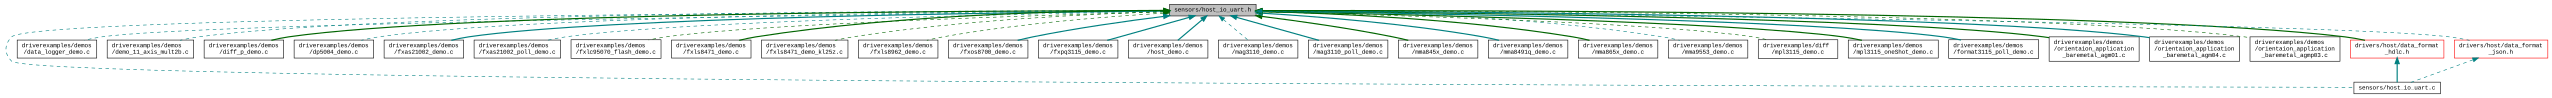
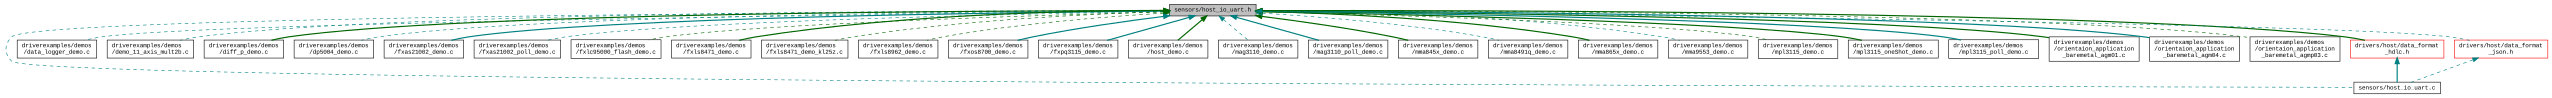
  digraph {
    fontname="Liberation Mono"
    node [color=black fillcolor=white fontname="Liberation Mono" fontsize=10 shape=record style=filled]
    edge [color=teal dir=back fontname="Liberation Mono" fontsize=10 labelfontname=Helvetica labelfontsize=10 style=bold]
    n1 [fillcolor=grey75 fontcolor=black height=0.2 label="sensors/host_io_uart.h" width=0.4]
    n2 [height=0.2 label="sensors/host_io_uart.c" width=0.4]
    n3 [height=0.2 label="driverexamples/demos\l/data_logger_demo.c" width=0.4]
    n4 [height=0.2 label="driverexamples/demos\l/demo_11_axis_mult2b.c" width=0.4]
    n5 [height=0.2 label="driverexamples/demos\l/diff_p_demo.c" width=0.4]
    n6 [height=0.2 label="driverexamples/demos\l/dp5004_demo.c" width=0.4]
    n7 [height=0.2 label="driverexamples/demos\l/fxas21002_demo.c" width=0.4]
    n8 [height=0.2 label="driverexamples/demos\l/fxas21002_poll_demo.c" width=0.4]
-   n9 [height=0.2 label="driverexamples/demos\l/fxlc95070_flash_demo.c" width=0.4]
+   n9 [height=0.2 label="driverexamples/demos\l/fxlc95000_flash_demo.c" width=0.4]
    n10 [height=0.2 label="driverexamples/demos\l/fxls8471_demo.c" width=0.4]
    n11 [height=0.2 label="driverexamples/demos\l/fxls8471_demo_kl25z.c" width=0.4]
    n12 [height=0.2 label="driverexamples/demos\l/fxls8962_demo.c" width=0.4]
    n13 [height=0.2 label="driverexamples/demos\l/fxos8700_demo.c" width=0.4]
    n14 [height=0.2 label="driverexamples/demos\l/fxpq3115_demo.c" width=0.4]
    n15 [height=0.2 label="driverexamples/demos\l/host_demo.c" width=0.4]
    n16 [height=0.2 label="driverexamples/demos\l/mag3110_demo.c" width=0.4]
    n17 [height=0.2 label="driverexamples/demos\l/mag3110_poll_demo.c" width=0.4]
    n18 [height=0.2 label="driverexamples/demos\l/mma845x_demo.c" width=0.4]
    n19 [height=0.2 label="driverexamples/demos\l/mma8491q_demo.c" width=0.4]
    n20 [height=0.2 label="driverexamples/demos\l/mma865x_demo.c" width=0.4]
    n21 [height=0.2 label="driverexamples/demos\l/mma9553_demo.c" width=0.4]
-   n22 [height=0.2 label="driverexamples/diff\l/mpl3115_demo.c" width=0.4]
+   n22 [height=0.2 label="driverexamples/demos\l/mpl3115_demo.c" width=0.4]
    n23 [height=0.2 label="driverexamples/demos\l/mpl3115_oneShot_demo.c" width=0.4]
-   n24 [height=0.2 label="driverexamples/demos\l/format3115_poll_demo.c" width=0.4]
+   n24 [height=0.2 label="driverexamples/demos\l/mpl3115_poll_demo.c" width=0.4]
    n25 [height=0.2 label="driverexamples/demos\l/orientaion_application\l_baremetal_agm01.c" width=0.4]
    n26 [height=0.2 label="driverexamples/demos\l/orientaion_application\l_baremetal_agm04.c" width=0.4]
    n27 [height=0.2 label="driverexamples/demos\l/orientaion_application\l_baremetal_agmp03.c" width=0.4]
    n28 [color=red height=0.2 label="drivers/host/data_format\l_hdlc.h" width=0.4]
    n29 [color=red height=0.2 label="drivers/host/data_format\l_json.h" width=0.4]
    n1 -> n2 [style=dashed]
    n1 -> n3 [style=dashed]
    n1 -> n4 [style=dashed]
    n1 -> n5 [color=darkgreen]
    n1 -> n6 [style=dashed]
    n1 -> n7
    n1 -> n8 [style=dashed]
    n1 -> n9 [color=darkgreen style=dashed]
    n1 -> n10 [color=darkgreen]
    n1 -> n11 [color=darkgreen style=dashed]
    n1 -> n12 [color=darkgreen style=dashed]
    n1 -> n13
    n1 -> n14
-   n1 -> n15
+   n1 -> n15 [color=darkgreen]
    n1 -> n16 [style=dashed]
    n1 -> n17
    n1 -> n18 [color=darkgreen]
-   n1 -> n19
+   n1 -> n19 [style=dashed]
    n1 -> n20 [color=darkgreen]
    n1 -> n21 [style=dashed]
    n1 -> n22 [color=darkgreen style=dashed]
    n1 -> n23 [color=darkgreen]
    n1 -> n24
    n1 -> n25 [color=darkgreen]
    n1 -> n26
    n1 -> n27 [color=darkgreen style=dashed]
    n1 -> n28 [color=darkgreen]
    n1 -> n29 [style=dashed]
    n28 -> n2
    n29 -> n2 [style=dashed]
  }
